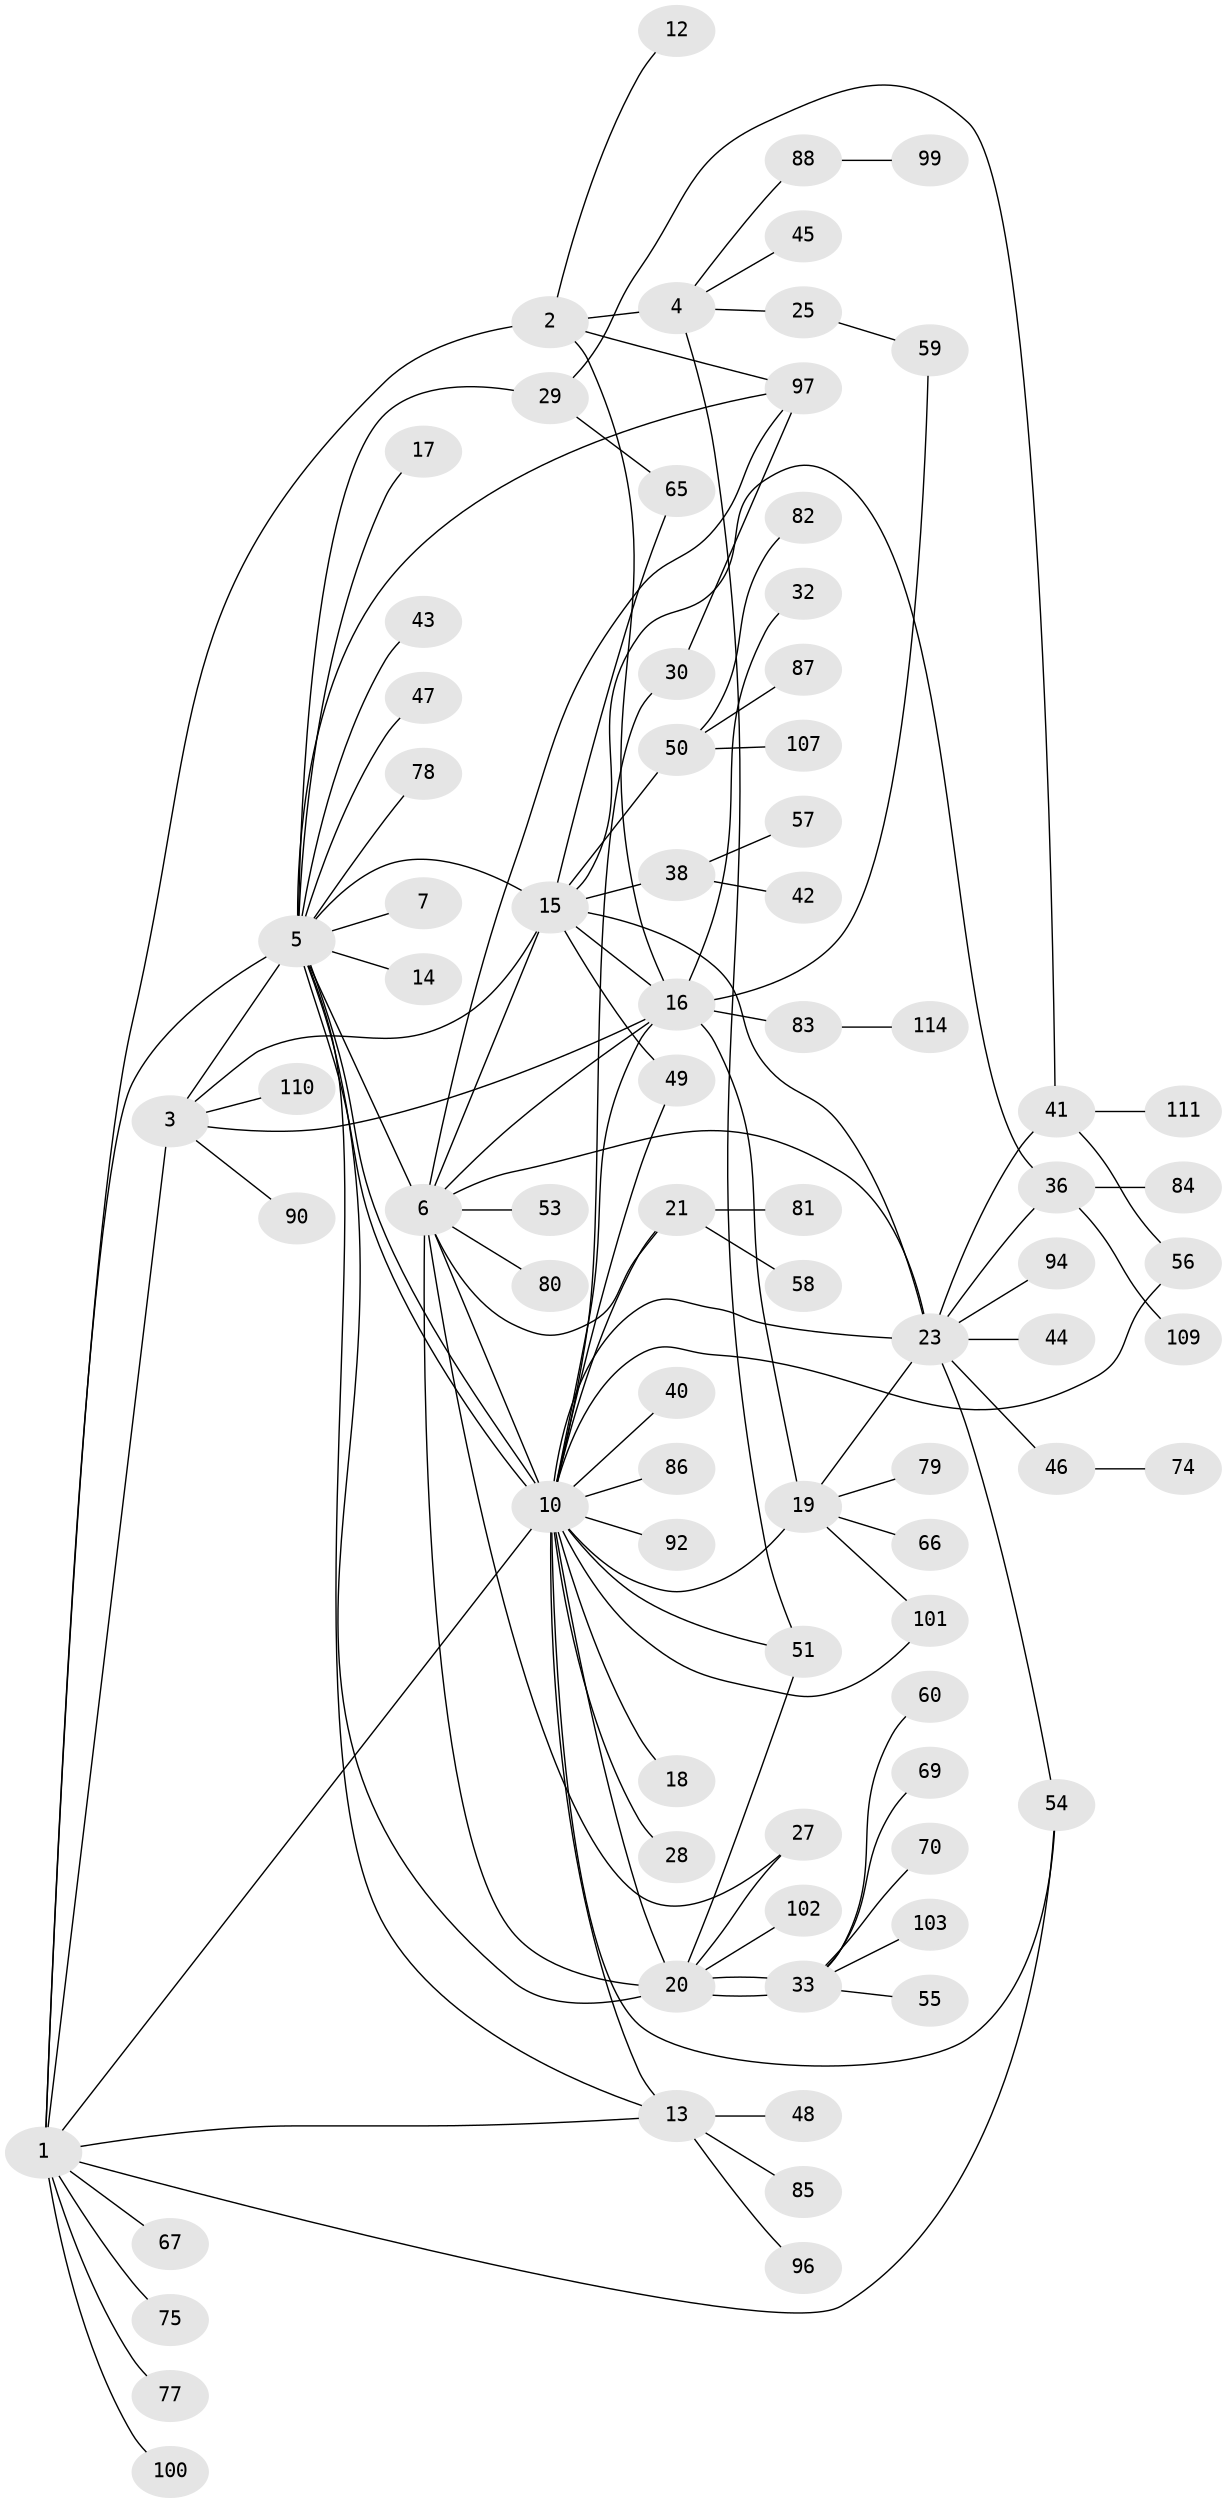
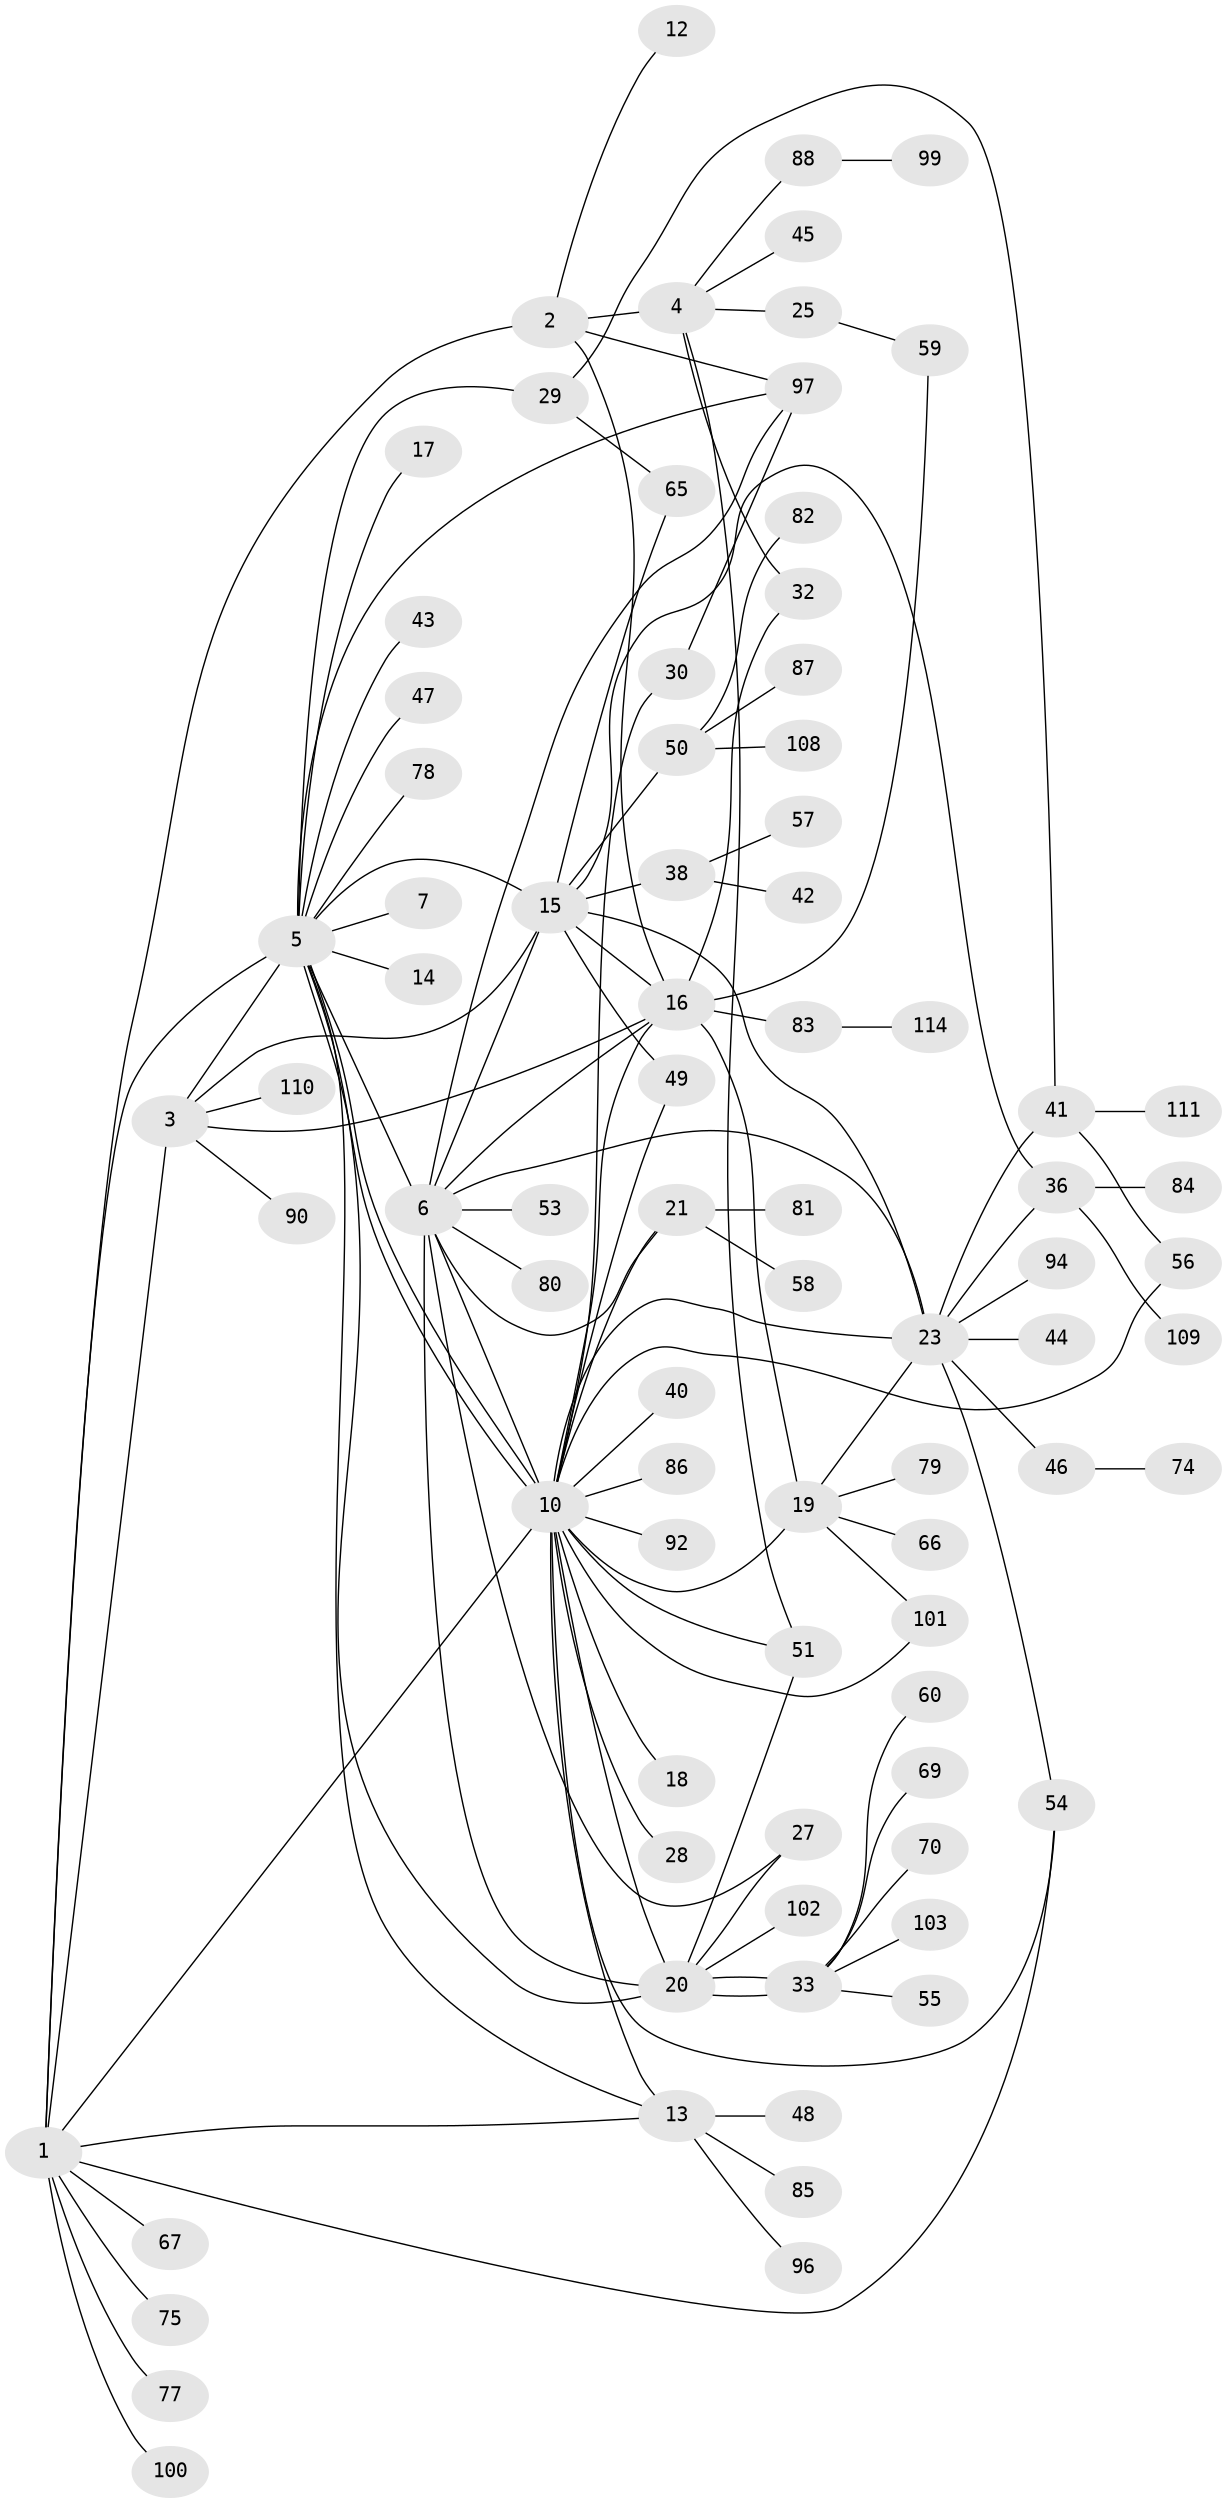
  graph {
    fontname="DejaVu Sans Mono"
    rankdir=LR
    node [color=gray90 fontname="DejaVu Sans Mono" style=filled]
    edge [fontname="DejaVu Sans Mono"]
    1 [super="+35"]
    2 [super="+8"]
    3 [super="+105"]
    5 [super="+89"]
    10 [super="+11"]
    13 [super="+31"]
    54 [super="+95"]
    67
    75
    77
    100
    4 [super="+9"]
    12
    16 [super="+112"]
    97 [super="+107"]
    15 [super="+26"]
    90
    110
    6 [super="+39"]
    7
    14 [super="+63"]
    17
    20 [super="+68"]
    29 [super="+64"]
    43 [super="+98"]
    47 [super="+76"]
    78
    51 [super="+93"]
    21 [super="+22"]
    23 [super="+37"]
    18
    19 [super="+24"]
    28
    30
    40
    49
    56 [super="+113"]
    86
    92
    101
    48
    85
    96
    25 [super="+34"]
    32 [super="+73"]
    45
    88
    59 [super="+71"]
    83 [super="+106"]
    36 [super="+72"]
    38
    50 [super="+104"]
    65 [super="+91"]
    99
    27 [super="+61"]
    53
    80
    33 [super="+42"]
    102
    41
    58
    81
    44
    46
    94
    66
    79
    84
    109
    n70 [label=42]
    57
    82
    87
-   108 [label=107]
+   108
    114
    55 [super="+62"]
    60
    69
    70
    103
    111
    74
    1 -- 2
    1 -- 3
    1 -- 5
    1 -- 10
    1 -- 13
    1 -- 54
    1 -- 67
    1 -- 75
    1 -- 77
    1 -- 100
    2 -- 4
    2 -- 12
    2 -- 16
    2 -- 97
    3 -- 5
    3 -- 16
    3 -- 15
    3 -- 90
    3 -- 110
    5 -- 10
    5 -- 10
    5 -- 13
    5 -- 97
    5 -- 15
    5 -- 6
    5 -- 7
    5 -- 14
    5 -- 17
    5 -- 20
    5 -- 29
    5 -- 43
    5 -- 47
    5 -- 78
    10 -- 13 [weight=2]
    10 -- 54
    10 -- 16
    10 -- 20
    10 -- 51
    10 -- 21
    10 -- 23
    10 -- 18
    10 -- 19
    10 -- 28
    10 -- 30
    10 -- 40
    10 -- 49
    10 -- 56
    10 -- 86
    10 -- 92
    10 -- 101
    13 -- 48
    13 -- 85
    13 -- 96
    4 -- 51
    4 -- 25
+   4 -- 32
    4 -- 45
    4 -- 88
    16 -- 19
    16 -- 32
    16 -- 59
    16 -- 83
    15 -- 16
    15 -- 23
    15 -- 49
    15 -- 36
    15 -- 38
    15 -- 50
    15 -- 65
    6 -- 10
    6 -- 16
    6 -- 97
    6 -- 15
    6 -- 20
    6 -- 21
    6 -- 23
    6 -- 27
    6 -- 53
    6 -- 80
    20 -- 51
    20 -- 27
    20 -- 33
    20 -- 33
    20 -- 102
    29 -- 65
    29 -- 41
    21 -- 58
    21 -- 81
    23 -- 54 [weight=2]
    23 -- 36
    23 -- 41
    23 -- 44
    23 -- 46
    23 -- 94
    19 -- 23
    19 -- 101
    19 -- 66
    19 -- 79
    30 -- 97
    25 -- 59
    88 -- 99
    83 -- 114
    36 -- 84
    36 -- 109
    38 -- n70
    38 -- 57
    50 -- 82
    50 -- 87
    50 -- 108
    33 -- 55
    33 -- 60
    33 -- 69
    33 -- 70
    33 -- 103
    41 -- 56
    41 -- 111
    46 -- 74
  }
